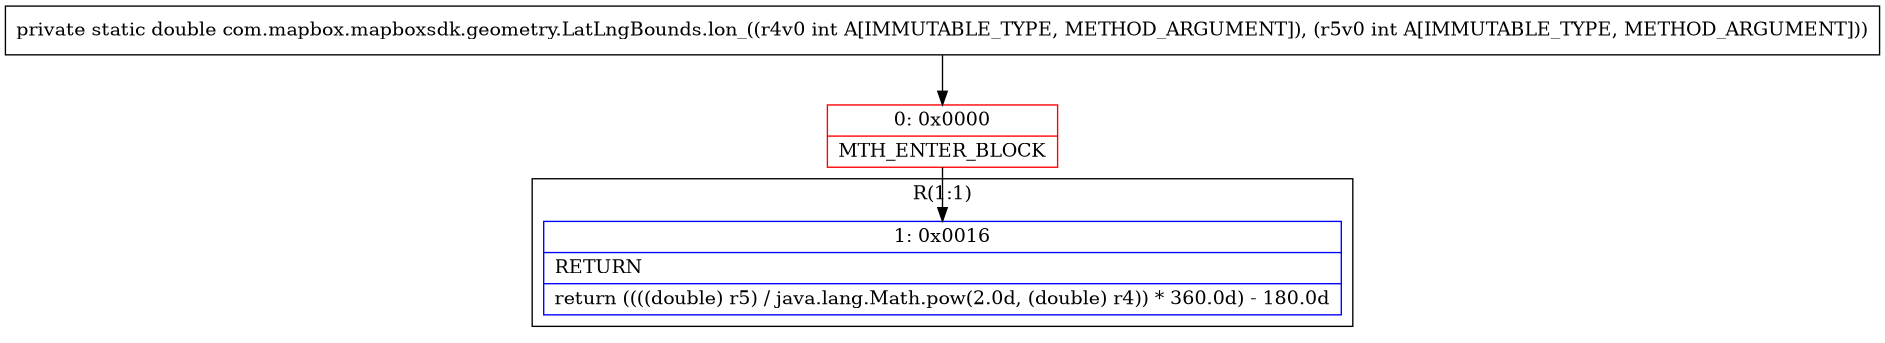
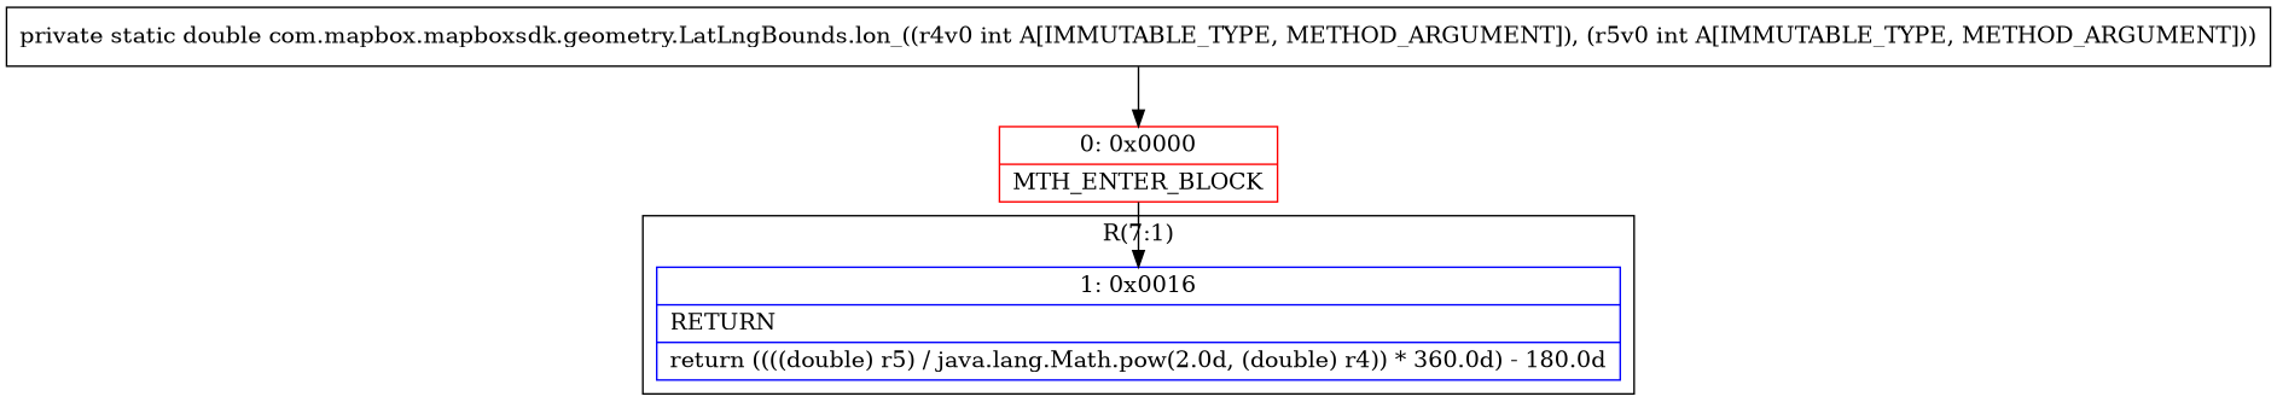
  digraph {
    node [shape=record]
    n1 [color=blue label="{1\:\ 0x0016|RETURN\l|return ((((double) r5) \/ java.lang.Math.pow(2.0d, (double) r4)) * 360.0d) \- 180.0d\l}"]
    n2 [color=red label="{0\:\ 0x0000|MTH_ENTER_BLOCK\l}"]
    n3 [label="{private static double com.mapbox.mapboxsdk.geometry.LatLngBounds.lon_((r4v0 int A[IMMUTABLE_TYPE, METHOD_ARGUMENT]), (r5v0 int A[IMMUTABLE_TYPE, METHOD_ARGUMENT])) }"]
    subgraph cluster_1 {
-     label="R(1:1)"
+     label="R(7:1)"
      n1
    }
    n2 -> n1
    n3 -> n2
  }
